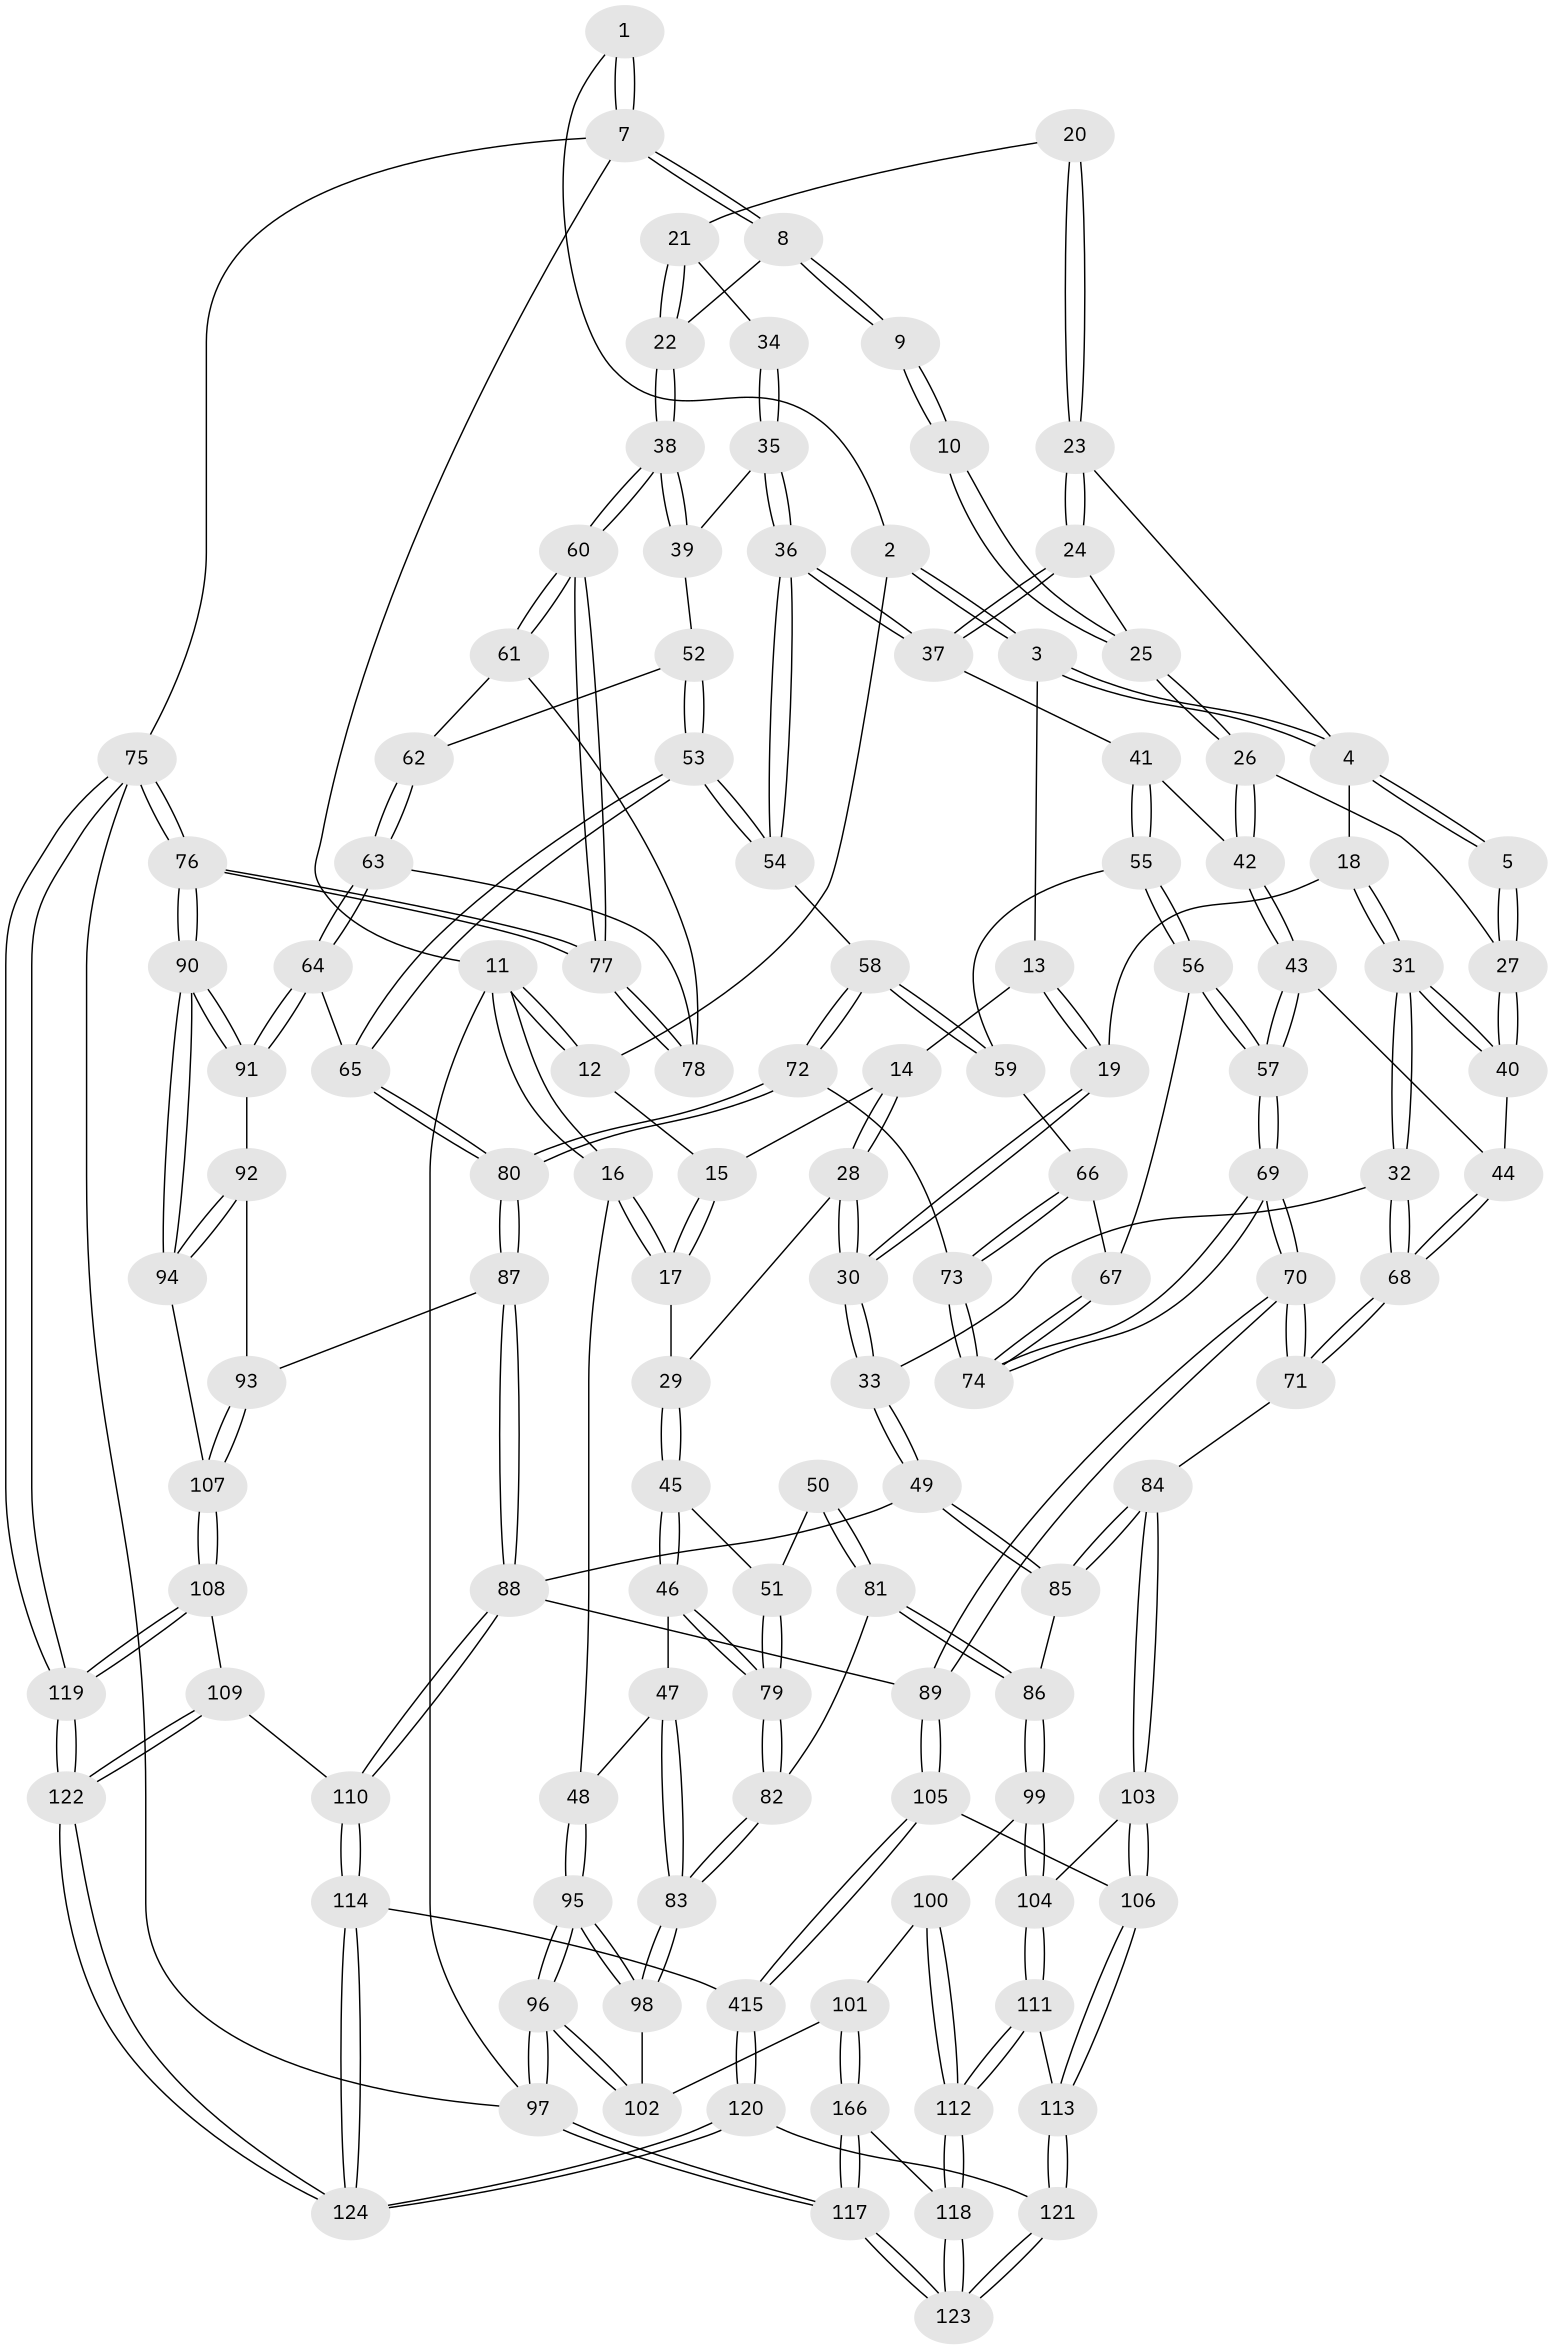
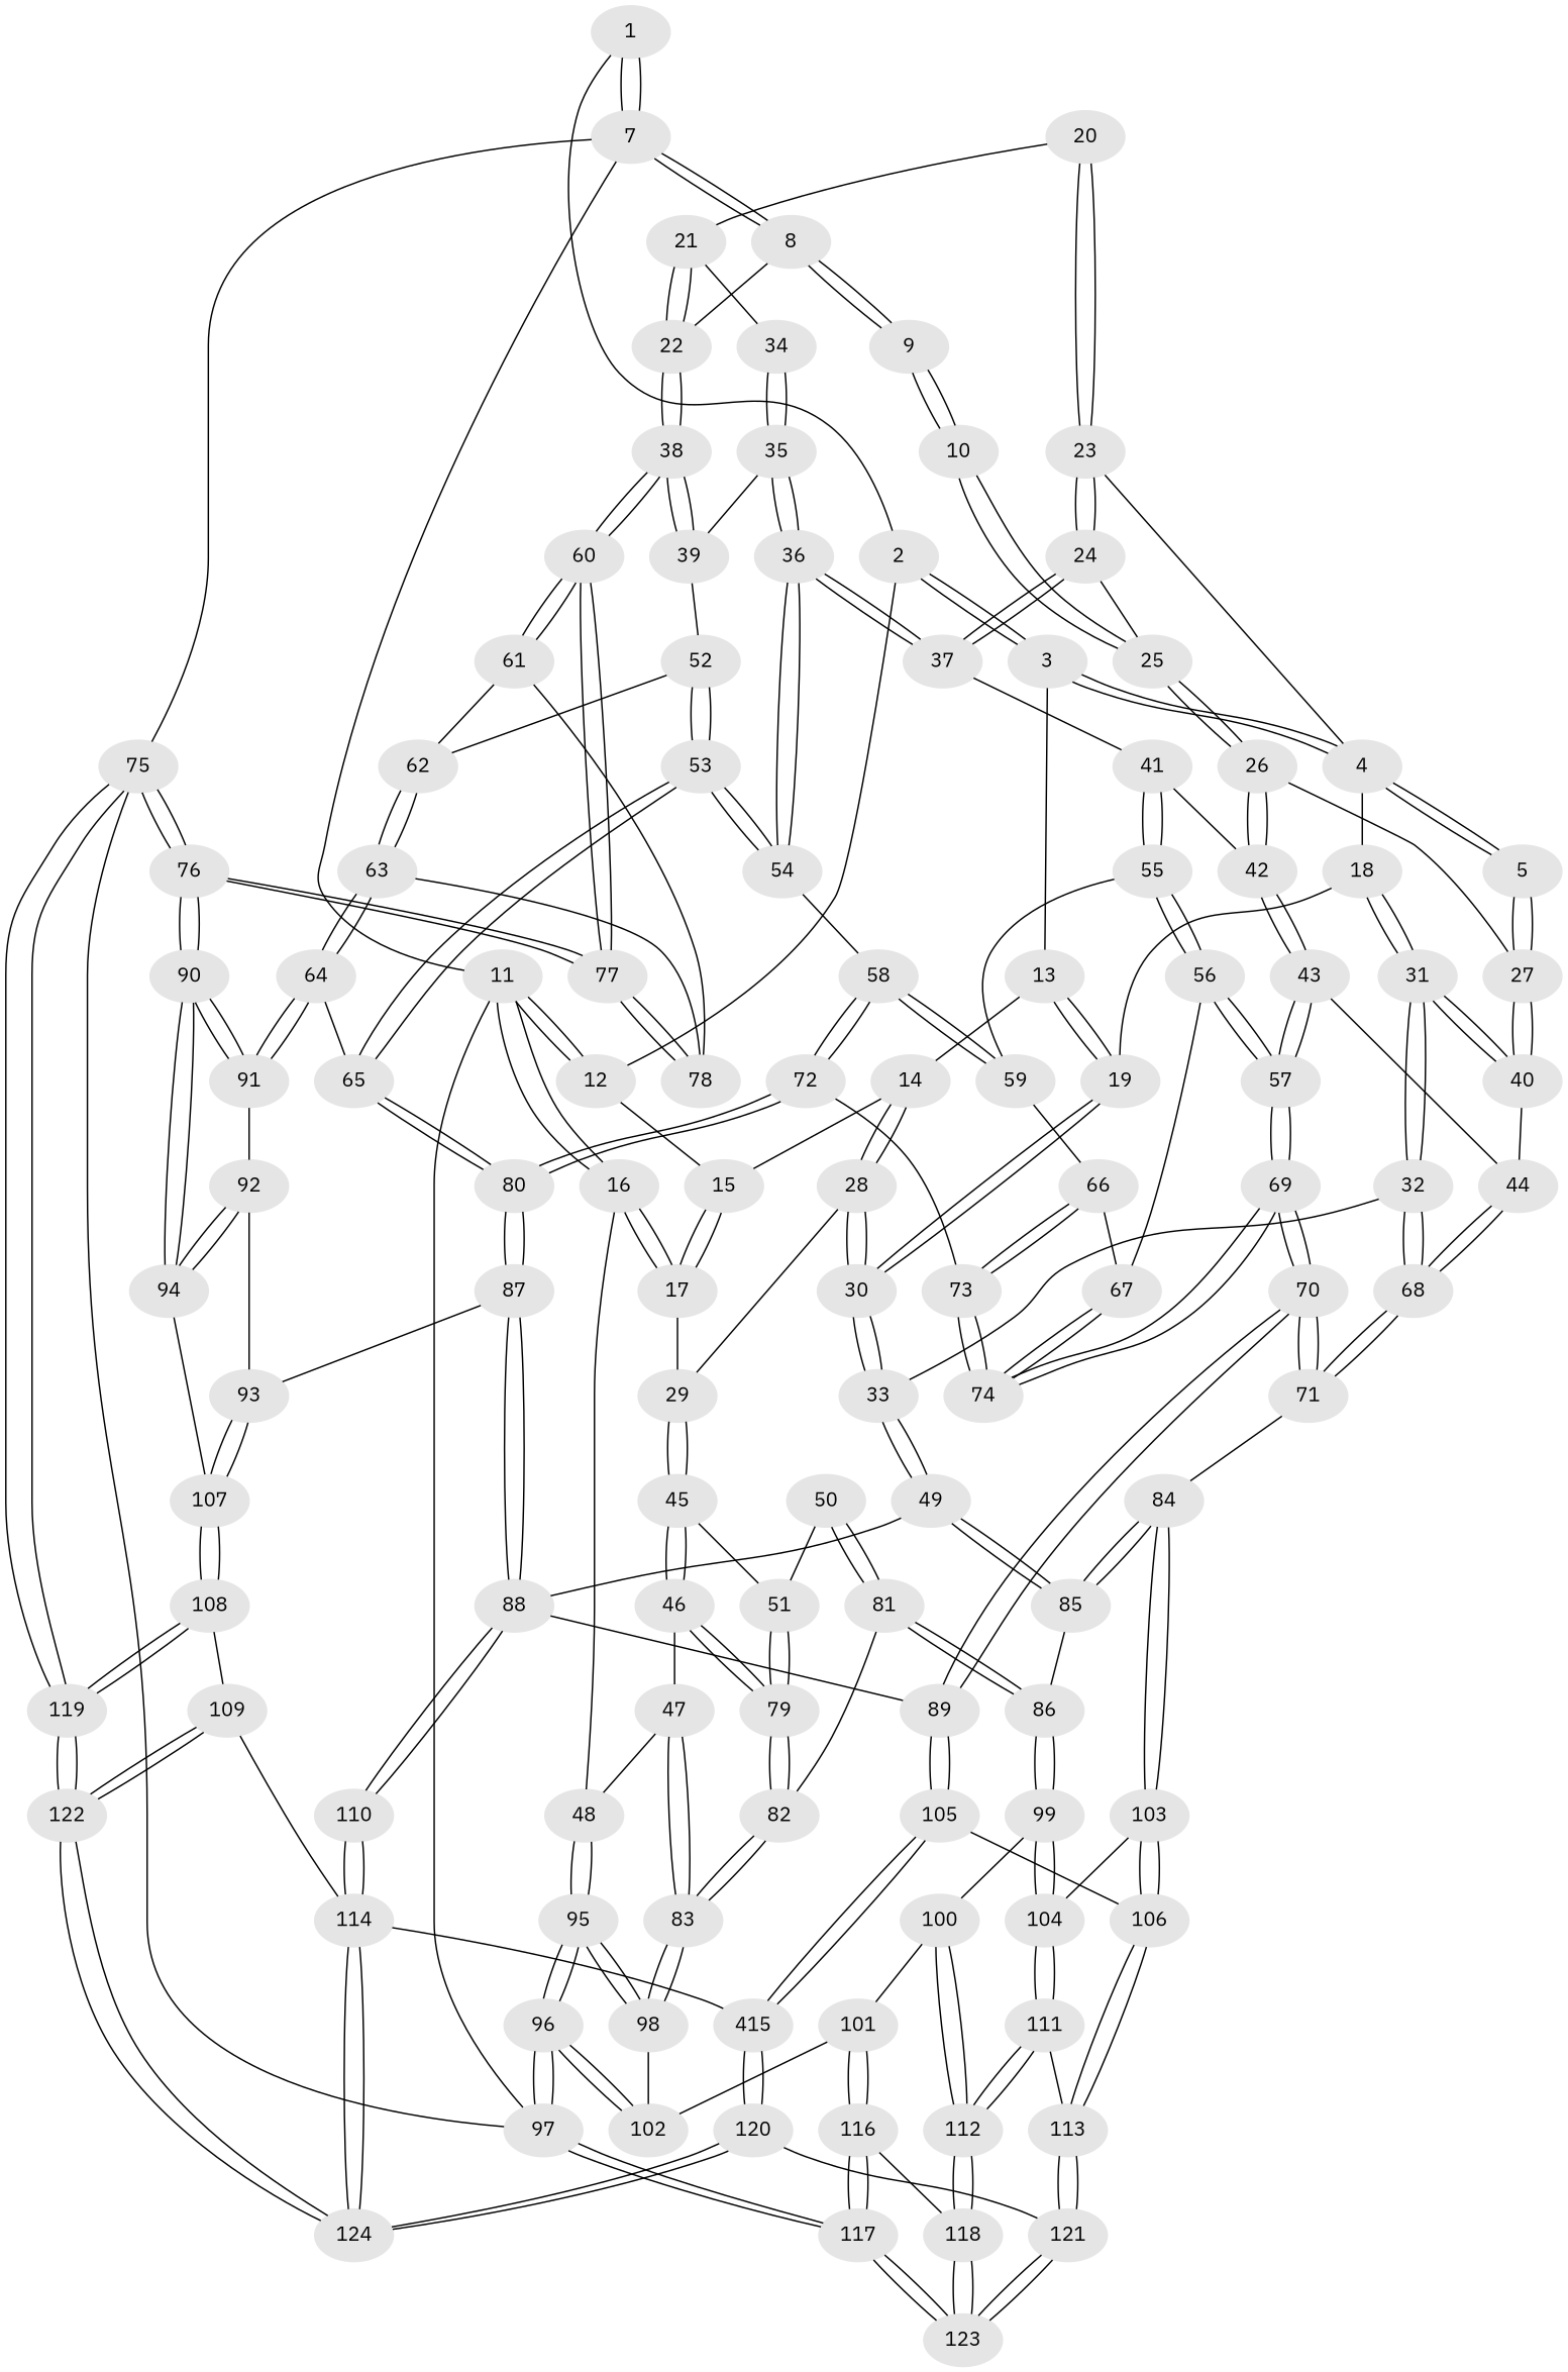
  graph {
    fontname="IBM Plex Sans"
    node [color=gray90 fontname="IBM Plex Sans" style=filled]
    edge [fontname="IBM Plex Sans"]
    1
    2
    7
    3
    12
    8
    11
    75
    4
    13
    15
    5
    18
    14
    19
    27
    31
    40
    10
    25
    9
    22
    16
    97
    76
    119
    38
    26
    17
    48
    117
    28
    30
    29
    95
    45
    32
    33
    20
    21
    23
    34
    24
    35
    39
    60
    37
    41
    42
    43
    44
    46
    51
    49
    68
    71
    85
    88
    36
    54
    52
    58
    55
    61
    77
    53
    62
    56
    59
    57
    69
    47
    79
    83
    82
    98
    96
    50
    81
    86
    65
    63
    80
    72
    67
    66
    74
    70
    73
    78
    64
    91
    92
    87
    84
    89
    105
    103
    90
    122
    94
    93
    99
    102
    104
    106
    100
    110
    107
    114
    n111 [label=415]
    108
    123
    101
    112
    111
-   116 [label=166]
+   116
    118
    113
    120
    121
    109
    124
    1 -- 2
    1 -- 7
    1 -- 7
    2 -- 3
    2 -- 3
    2 -- 12
    7 -- 8
    7 -- 8
    7 -- 11
    7 -- 75
    3 -- 4
    3 -- 4
    3 -- 13
    12 -- 15
    8 -- 9
    8 -- 9
    8 -- 22
    11 -- 12
    11 -- 12
    11 -- 16
    11 -- 16
    11 -- 97
    75 -- 97
    75 -- 76
    75 -- 76
    75 -- 119
    75 -- 119
    4 -- 5
    4 -- 5
    4 -- 18
    13 -- 14
    13 -- 19
    13 -- 19
    15 -- 17
    15 -- 17
    5 -- 27
    5 -- 27
    18 -- 19
    18 -- 31
    18 -- 31
    14 -- 15
    14 -- 28
    14 -- 28
    19 -- 30
    19 -- 30
    27 -- 40
    27 -- 40
    31 -- 40
    31 -- 40
    31 -- 32
    31 -- 32
    40 -- 44
    10 -- 25
    10 -- 25
    25 -- 26
    25 -- 26
    9 -- 10
    9 -- 10
    22 -- 38
    22 -- 38
    16 -- 17
    16 -- 17
    16 -- 48
    97 -- 117
    97 -- 117
    76 -- 77
    76 -- 77
    76 -- 90
    76 -- 90
    119 -- 122
    119 -- 122
    38 -- 39
    38 -- 39
    38 -- 60
    38 -- 60
    26 -- 27
    26 -- 42
    26 -- 42
    17 -- 29
    48 -- 95
    48 -- 95
    117 -- 123
    117 -- 123
    28 -- 30
    28 -- 30
    28 -- 29
    30 -- 33
    30 -- 33
    29 -- 45
    29 -- 45
    95 -- 98
    95 -- 98
    95 -- 96
    95 -- 96
    45 -- 46
    45 -- 46
    45 -- 51
    32 -- 33
    32 -- 68
    32 -- 68
    33 -- 49
    33 -- 49
    20 -- 21
    20 -- 23
    20 -- 23
    21 -- 22
    21 -- 22
    21 -- 34
    23 -- 4
    23 -- 24
    23 -- 24
    34 -- 35
    34 -- 35
    24 -- 25
    24 -- 37
    24 -- 37
    35 -- 39
    35 -- 36
    35 -- 36
    39 -- 52
    60 -- 61
    60 -- 61
    60 -- 77
    60 -- 77
    37 -- 41
    41 -- 42
    41 -- 55
    41 -- 55
    42 -- 43
    42 -- 43
    43 -- 44
    43 -- 57
    43 -- 57
    44 -- 68
    44 -- 68
    46 -- 47
    46 -- 79
    46 -- 79
    51 -- 79
    51 -- 79
    49 -- 85
    49 -- 85
    49 -- 88
    68 -- 71
    68 -- 71
    71 -- 84
    85 -- 86
    88 -- 89
    88 -- 110
    88 -- 110
    36 -- 37
    36 -- 37
    36 -- 54
    36 -- 54
    54 -- 58
    52 -- 53
    52 -- 53
    52 -- 62
    58 -- 59
    58 -- 59
    58 -- 72
    58 -- 72
    55 -- 56
    55 -- 56
    55 -- 59
    61 -- 62
    61 -- 78
    77 -- 78
    77 -- 78
    53 -- 54
    53 -- 54
    53 -- 65
    53 -- 65
    62 -- 63
    62 -- 63
    56 -- 57
    56 -- 57
    56 -- 67
    59 -- 66
    57 -- 69
    57 -- 69
    69 -- 74
    69 -- 74
    69 -- 70
    69 -- 70
    47 -- 48
    47 -- 83
    47 -- 83
    79 -- 82
    79 -- 82
    83 -- 98
    83 -- 98
    82 -- 83
    82 -- 83
    98 -- 102
    96 -- 97
    96 -- 97
    96 -- 102
    96 -- 102
    50 -- 51
    50 -- 81
    50 -- 81
    81 -- 82
    81 -- 86
    81 -- 86
    86 -- 99
    86 -- 99
    65 -- 80
    65 -- 80
    63 -- 78
    63 -- 64
    63 -- 64
    80 -- 87
    80 -- 87
    72 -- 80
    72 -- 80
    72 -- 73
    67 -- 74
    67 -- 74
    66 -- 67
    66 -- 73
    66 -- 73
    70 -- 71
    70 -- 71
    70 -- 89
    70 -- 89
    73 -- 74
    73 -- 74
    64 -- 65
    64 -- 91
    64 -- 91
    91 -- 92
    92 -- 94
    92 -- 94
    92 -- 93
    87 -- 88
    87 -- 88
    87 -- 93
    84 -- 85
    84 -- 85
    84 -- 103
    84 -- 103
    89 -- 105
    89 -- 105
    105 -- 106
    105 -- n111
    105 -- n111
    103 -- 104
    103 -- 106
    103 -- 106
    90 -- 91
    90 -- 91
    90 -- 94
    90 -- 94
    122 -- 124
    122 -- 124
    94 -- 107
    93 -- 107
    93 -- 107
    99 -- 104
    99 -- 104
    99 -- 100
    104 -- 111
    104 -- 111
    106 -- 113
    106 -- 113
    100 -- 101
    100 -- 112
    100 -- 112
    110 -- 114
    110 -- 114
    107 -- 108
    107 -- 108
    114 -- n111
    114 -- 124
    114 -- 124
    n111 -- 120
    n111 -- 120
    108 -- 119
    108 -- 119
    108 -- 109
    101 -- 102
    101 -- 116
    101 -- 116
    112 -- 118
    112 -- 118
    111 -- 112
    111 -- 112
    111 -- 113
    116 -- 117
    116 -- 117
    116 -- 118
    118 -- 123
    118 -- 123
    113 -- 121
    113 -- 121
    120 -- 121
    120 -- 124
    120 -- 124
    121 -- 123
    121 -- 123
    109 -- 122
    109 -- 122
-   109 -- 110
+   109 -- 114
  }
